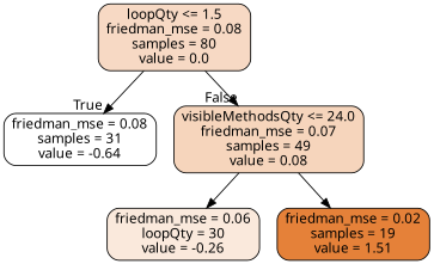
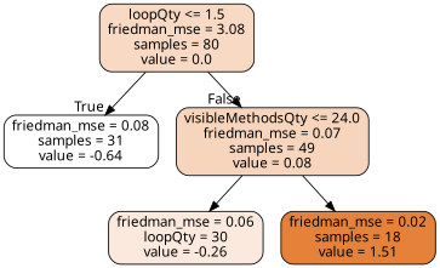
  digraph {
    fontname="Noto Sans"
    node [color=black fontname="Noto Sans" shape=box style="filled, rounded"]
    edge [fontname="Noto Sans"]
-   n1 [fillcolor="#f7d9c4" label="loopQty <= 1.5\nfriedman_mse = 0.08\nsamples = 80\nvalue = 0.0"]
+   n1 [fillcolor="#f7d9c4" label="loopQty <= 1.5\nfriedman_mse = 3.08\nsamples = 80\nvalue = 0.0"]
    n2 [fillcolor="#ffffff" label="friedman_mse = 0.08\nsamples = 31\nvalue = -0.64"]
    n3 [fillcolor="#f6d5bc" label="visibleMethodsQty <= 24.0\nfriedman_mse = 0.07\nsamples = 49\nvalue = 0.08"]
    n4 [fillcolor="#fae9dc" label="friedman_mse = 0.06\nloopQty = 30\nvalue = -0.26"]
-   n5 [fillcolor="#e58139" label="friedman_mse = 0.02\nsamples = 19\nvalue = 1.51"]
+   n5 [fillcolor="#e58139" label="friedman_mse = 0.02\nsamples = 18\nvalue = 1.51"]
    n1 -> n2 [headlabel=True labelangle=45 labeldistance=2.5]
    n1 -> n3 [headlabel=False labelangle=-45 labeldistance=2.5]
    n3 -> n4
    n3 -> n5
  }
